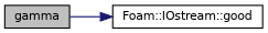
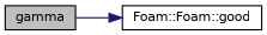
  digraph {
    rankdir=LR
    node [color=black fontname=Helvetica fontsize=10 shape=record]
    n1 [fillcolor=grey75 fontcolor=black height=0.2 label=gamma style=filled width=0.4]
-   n2 [height=0.2 label="Foam::IOstream::good" width=0.4]
+   n2 [height=0.2 label="Foam::Foam::good" width=0.4]
    n1 -> n2 [color=midnightblue fontname=Helvetica fontsize=10 labelfontname=Helvetica labelfontsize=10 style=solid]
  }
